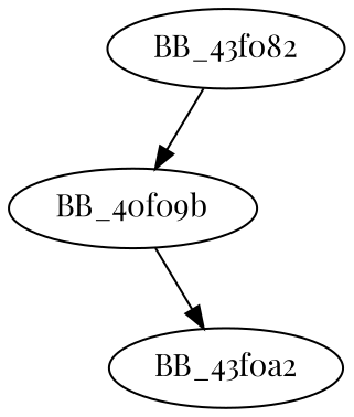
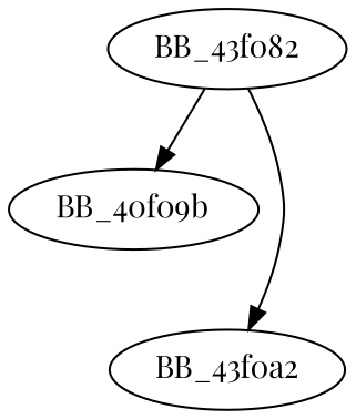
  digraph {
    fontname="Playfair Display"
    node [fontname="Playfair Display"]
    edge [fontname="Playfair Display"]
    n1 [label=BB_40f09b]
    BB_43f082
    BB_43f0a2
    BB_43f082 -> n1
-   n1 -> BB_43f0a2
+   BB_43f082 -> BB_43f0a2
  }
